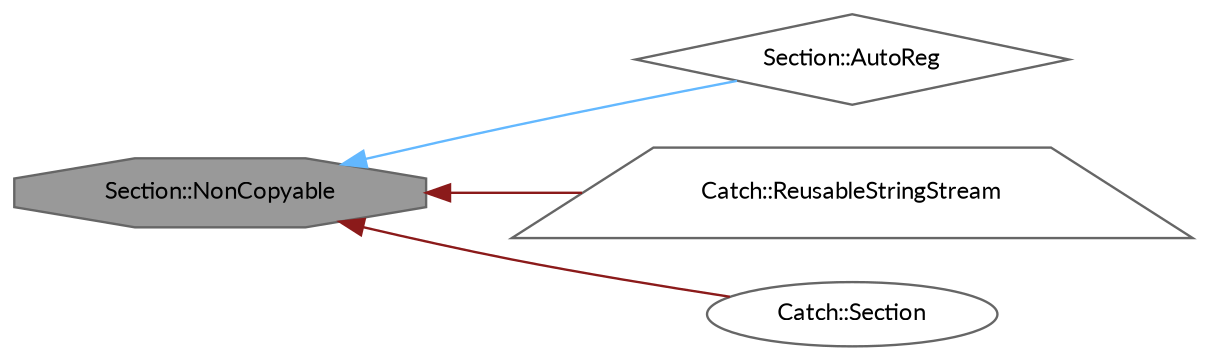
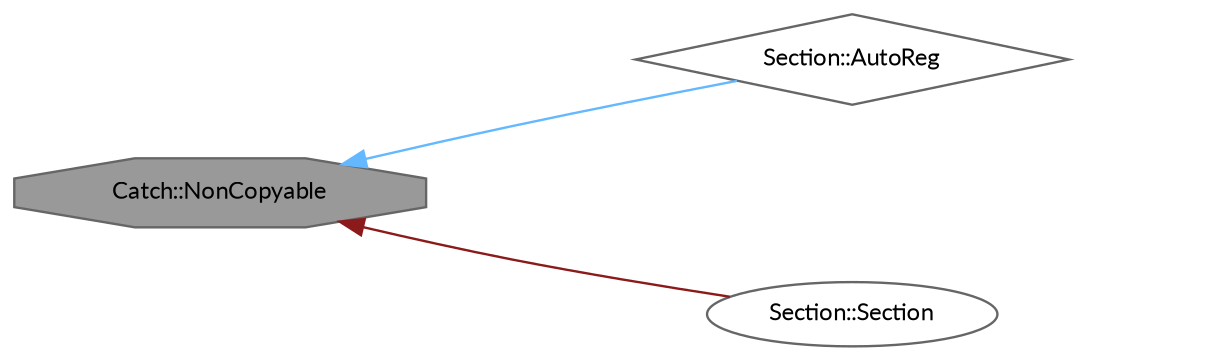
  digraph {
    fontname=Lato
    rankdir=LR
    node [color=gray40 fillcolor=white fontname=Lato fontsize=10 style=filled]
    edge [color=firebrick4 dir=back fontname=Lato fontsize=10 labelfontname=Helvetica labelfontsize=10 style=solid]
-   n1 [fillcolor=grey60 fontcolor=black height=0.2 label="Section::NonCopyable" shape=octagon width=0.4]
+   n1 [fillcolor=grey60 fontcolor=black height=0.2 label="Catch::NonCopyable" shape=octagon width=0.4]
    n2 [height=0.2 label="Section::AutoReg" shape=diamond width=0.4]
-   n3 [height=0.2 label="Catch::ReusableStringStream" shape=trapezium width=0.4]
-   n4 [height=0.2 label="Catch::Section" shape=ellipse width=0.4]
+   n4 [height=0.2 label="Section::Section" shape=ellipse width=0.4]
    n1 -> n2 [color=steelblue1]
-   n1 -> n3
    n1 -> n4
  }
